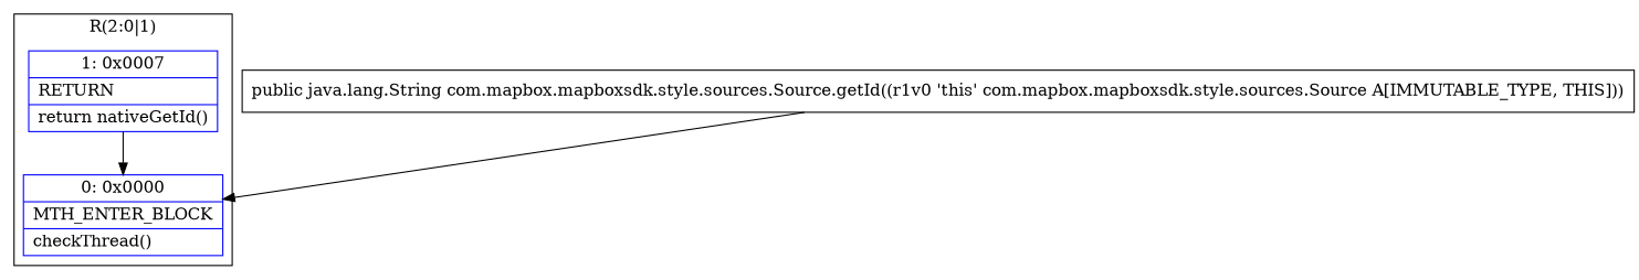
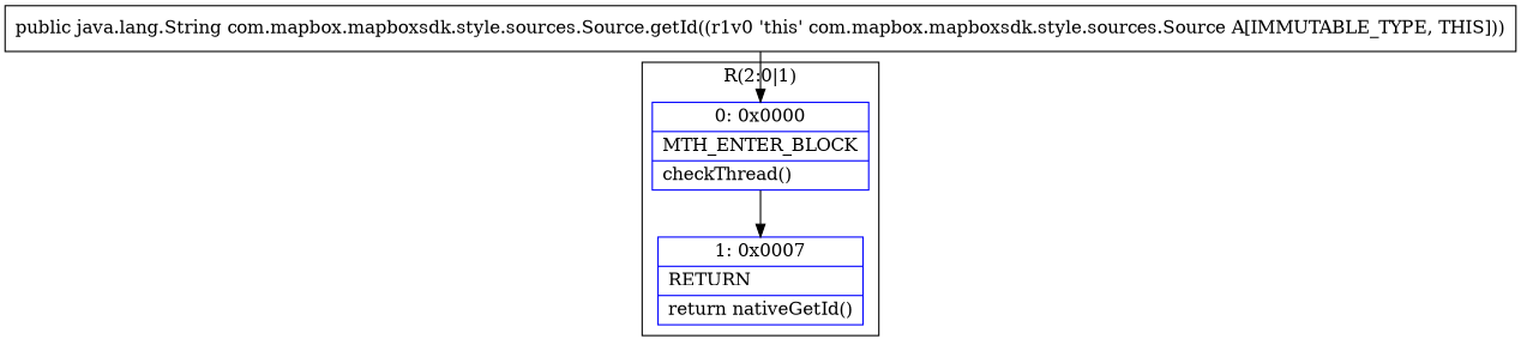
  digraph {
    node [color=blue shape=record]
    n1 [label="{0\:\ 0x0000|MTH_ENTER_BLOCK\l|checkThread()\l}"]
    n2 [label="{1\:\ 0x0007|RETURN\l|return nativeGetId()\l}"]
    n3 [label="{public java.lang.String com.mapbox.mapboxsdk.style.sources.Source.getId((r1v0 'this' com.mapbox.mapboxsdk.style.sources.Source A[IMMUTABLE_TYPE, THIS])) }" color=""]
    subgraph cluster_1 {
      label="R(2:0|1)"
      n1
      n2
    }
-   n2 -> n1
+   n1 -> n2
    n3 -> n1
  }
